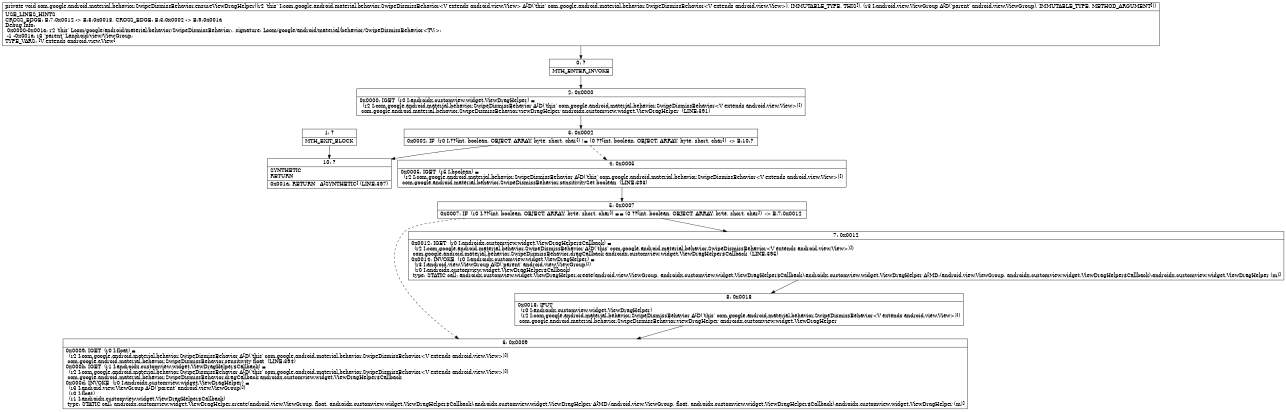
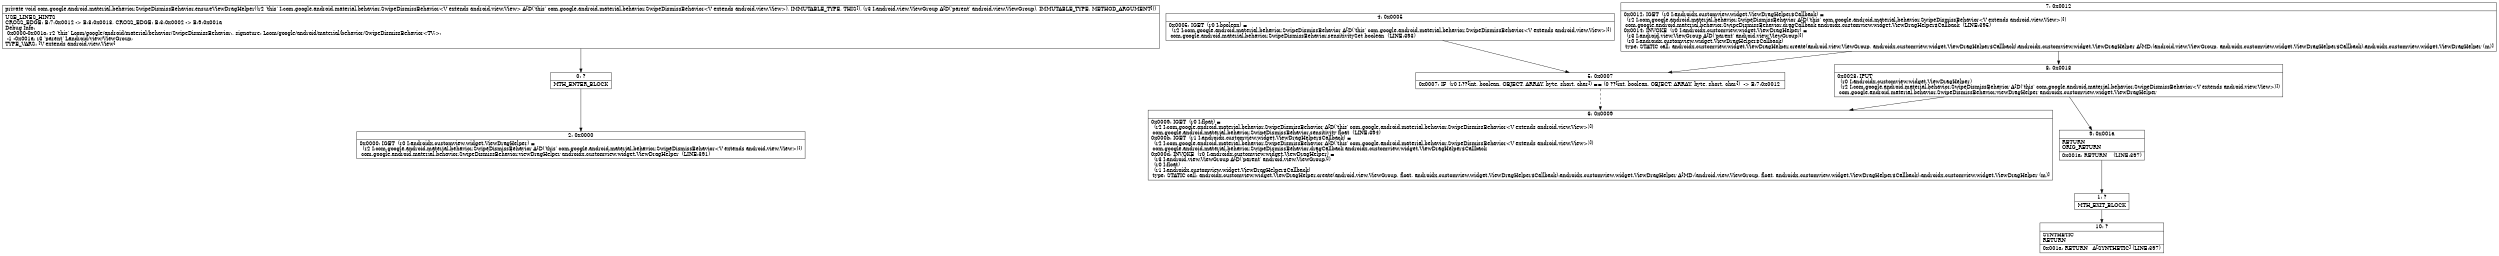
  digraph {
    node [shape=record]
-   n1 [label="{0\:\ ?|MTH_ENTER_INVOKE\l}"]
+   n1 [label="{0\:\ ?|MTH_ENTER_BLOCK\l}"]
    n2 [label="{2\:\ 0x0000|0x0000: IGET  (r0 I:androidx.customview.widget.ViewDragHelper) = \l  (r2 I:com.google.android.material.behavior.SwipeDismissBehavior A[D('this' com.google.android.material.behavior.SwipeDismissBehavior\<V extends android.view.View\>)])\l com.google.android.material.behavior.SwipeDismissBehavior.viewDragHelper androidx.customview.widget.ViewDragHelper  (LINE:391)\l}"]
-   n3 [label="{3\:\ 0x0002|0x0002: IF  (r0 I:??[int, boolean, OBJECT, ARRAY, byte, short, char]) != (0 ??[int, boolean, OBJECT, ARRAY, byte, short, char])  \-\> B:10:? \l}"]
-   n4 [label="{4\:\ 0x0005|0x0005: IGET  (r5 I:boolean) = \l  (r2 I:com.google.android.material.behavior.SwipeDismissBehavior A[D('this' com.google.android.material.behavior.SwipeDismissBehavior\<V extends android.view.View\>)])\l com.google.android.material.behavior.SwipeDismissBehavior.sensitivitySet boolean  (LINE:393)\l}"]
+   n4 [label="{4\:\ 0x0005|0x0005: IGET  (r0 I:boolean) = \l  (r2 I:com.google.android.material.behavior.SwipeDismissBehavior A[D('this' com.google.android.material.behavior.SwipeDismissBehavior\<V extends android.view.View\>)])\l com.google.android.material.behavior.SwipeDismissBehavior.sensitivitySet boolean  (LINE:393)\l}"]
    n5 [label="{10\:\ ?|SYNTHETIC\lRETURN\l|0x001a: RETURN   A[SYNTHETIC] (LINE:397)\l}"]
    n6 [label="{5\:\ 0x0007|0x0007: IF  (r0 I:??[int, boolean, OBJECT, ARRAY, byte, short, char]) == (0 ??[int, boolean, OBJECT, ARRAY, byte, short, char])  \-\> B:7:0x0012 \l}"]
    n7 [label="{6\:\ 0x0009|0x0009: IGET  (r0 I:float) = \l  (r2 I:com.google.android.material.behavior.SwipeDismissBehavior A[D('this' com.google.android.material.behavior.SwipeDismissBehavior\<V extends android.view.View\>)])\l com.google.android.material.behavior.SwipeDismissBehavior.sensitivity float  (LINE:394)\l0x000b: IGET  (r1 I:androidx.customview.widget.ViewDragHelper$Callback) = \l  (r2 I:com.google.android.material.behavior.SwipeDismissBehavior A[D('this' com.google.android.material.behavior.SwipeDismissBehavior\<V extends android.view.View\>)])\l com.google.android.material.behavior.SwipeDismissBehavior.dragCallback androidx.customview.widget.ViewDragHelper$Callback \l0x000d: INVOKE  (r0 I:androidx.customview.widget.ViewDragHelper) = \l  (r3 I:android.view.ViewGroup A[D('parent' android.view.ViewGroup)])\l  (r0 I:float)\l  (r1 I:androidx.customview.widget.ViewDragHelper$Callback)\l type: STATIC call: androidx.customview.widget.ViewDragHelper.create(android.view.ViewGroup, float, androidx.customview.widget.ViewDragHelper$Callback):androidx.customview.widget.ViewDragHelper A[MD:(android.view.ViewGroup, float, androidx.customview.widget.ViewDragHelper$Callback):androidx.customview.widget.ViewDragHelper (m)]\l}"]
    n8 [label="{7\:\ 0x0012|0x0012: IGET  (r0 I:androidx.customview.widget.ViewDragHelper$Callback) = \l  (r2 I:com.google.android.material.behavior.SwipeDismissBehavior A[D('this' com.google.android.material.behavior.SwipeDismissBehavior\<V extends android.view.View\>)])\l com.google.android.material.behavior.SwipeDismissBehavior.dragCallback androidx.customview.widget.ViewDragHelper$Callback  (LINE:395)\l0x0014: INVOKE  (r0 I:androidx.customview.widget.ViewDragHelper) = \l  (r3 I:android.view.ViewGroup A[D('parent' android.view.ViewGroup)])\l  (r0 I:androidx.customview.widget.ViewDragHelper$Callback)\l type: STATIC call: androidx.customview.widget.ViewDragHelper.create(android.view.ViewGroup, androidx.customview.widget.ViewDragHelper$Callback):androidx.customview.widget.ViewDragHelper A[MD:(android.view.ViewGroup, androidx.customview.widget.ViewDragHelper$Callback):androidx.customview.widget.ViewDragHelper (m)]\l}"]
-   n9 [label="{8\:\ 0x0018|0x0018: IPUT  \l  (r0 I:androidx.customview.widget.ViewDragHelper)\l  (r2 I:com.google.android.material.behavior.SwipeDismissBehavior A[D('this' com.google.android.material.behavior.SwipeDismissBehavior\<V extends android.view.View\>)])\l com.google.android.material.behavior.SwipeDismissBehavior.viewDragHelper androidx.customview.widget.ViewDragHelper \l}"]
+   n9 [label="{8\:\ 0x0018|0x0028: IPUT  \l  (r0 I:androidx.customview.widget.ViewDragHelper)\l  (r2 I:com.google.android.material.behavior.SwipeDismissBehavior A[D('this' com.google.android.material.behavior.SwipeDismissBehavior\<V extends android.view.View\>)])\l com.google.android.material.behavior.SwipeDismissBehavior.viewDragHelper androidx.customview.widget.ViewDragHelper \l}"]
+   n10 [label="{9\:\ 0x001a|RETURN\lORIG_RETURN\l|0x001a: RETURN    (LINE:397)\l}"]
    n11 [label="{1\:\ ?|MTH_EXIT_BLOCK\l}"]
    n12 [label="{private void com.google.android.material.behavior.SwipeDismissBehavior.ensureViewDragHelper((r2 'this' I:com.google.android.material.behavior.SwipeDismissBehavior\<V extends android.view.View\> A[D('this' com.google.android.material.behavior.SwipeDismissBehavior\<V extends android.view.View\>), IMMUTABLE_TYPE, THIS]), (r3 I:android.view.ViewGroup A[D('parent' android.view.ViewGroup), IMMUTABLE_TYPE, METHOD_ARGUMENT]))  | USE_LINES_HINTS\lCROSS_EDGE: B:7:0x0012 \-\> B:8:0x0018, CROSS_EDGE: B:3:0x0002 \-\> B:9:0x001a\lDebug Info:\l  0x0000\-0x001a: r2 'this' Lcom\/google\/android\/material\/behavior\/SwipeDismissBehavior;, signature: Lcom\/google\/android\/material\/behavior\/SwipeDismissBehavior\<TV;\>;\l  \-1 \-0x001a: r3 'parent' Landroid\/view\/ViewGroup;\lTYPE_VARS: [V extends android.view.View]\l}"]
    n1 -> n2
-   n2 -> n3
-   n3 -> n4 [style=dashed]
-   n3 -> n5
    n4 -> n6
    n6 -> n7 [style=dashed]
-   n6 -> n8
+   n8 -> n6
    n8 -> n9
    n9 -> n7
+   n9 -> n10
+   n10 -> n11
    n11 -> n5
    n12 -> n1
  }
